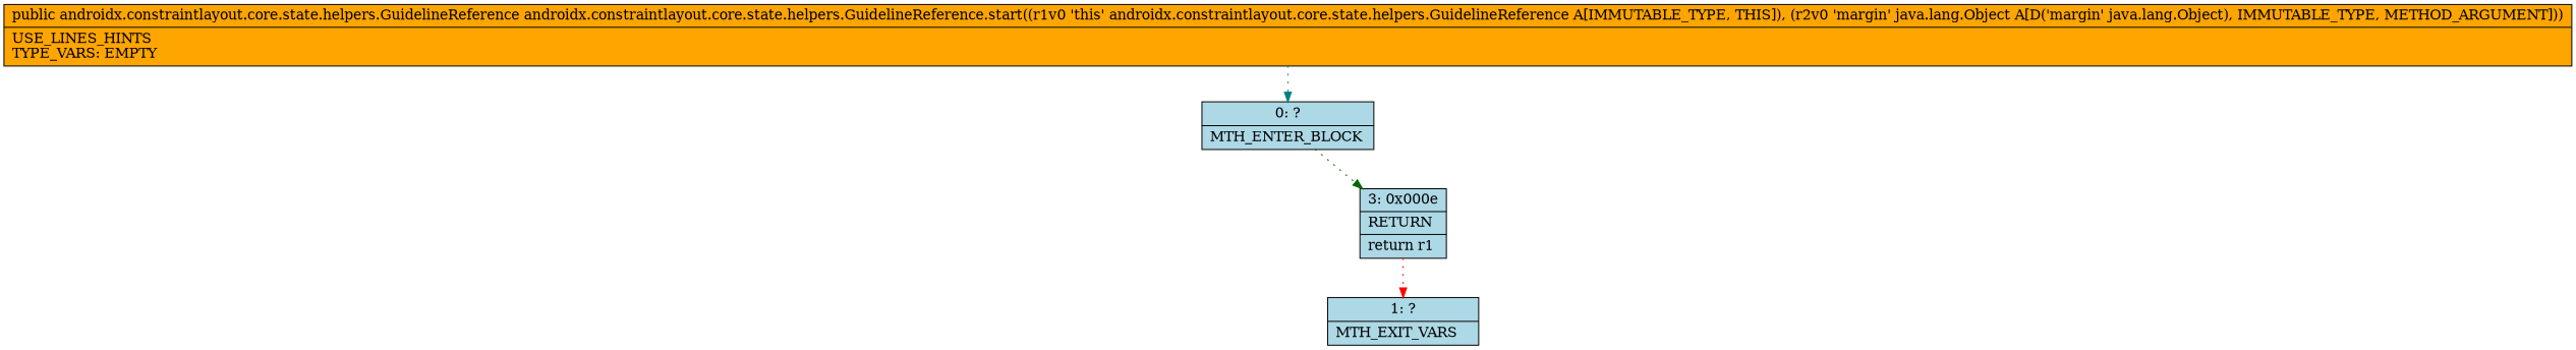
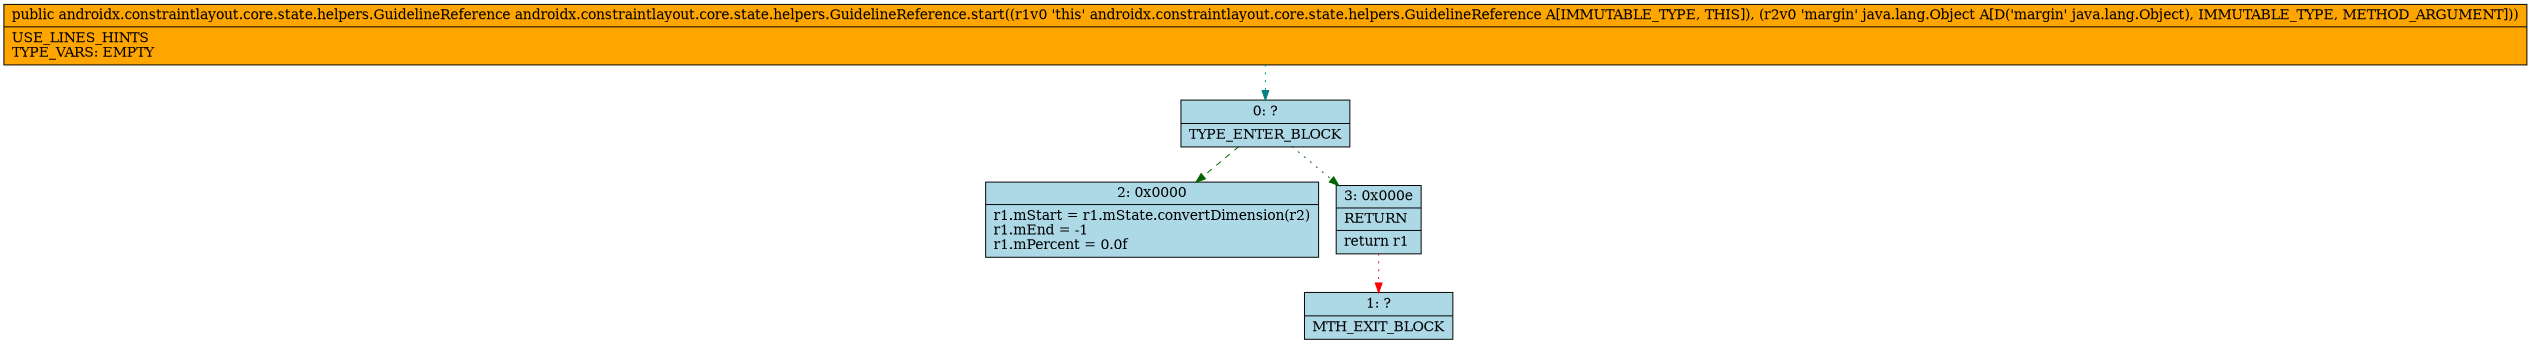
  digraph {
    node [fillcolor=lightblue shape=record style=filled]
    edge [color=darkgreen style=dotted]
-   n1 [label="{0\:\ ?|MTH_ENTER_BLOCK\l}"]
+   n1 [label="{0\:\ ?|TYPE_ENTER_BLOCK\l}"]
+   n2 [label="{2\:\ 0x0000|r1.mStart = r1.mState.convertDimension(r2)\lr1.mEnd = \-1\lr1.mPercent = 0.0f\l}"]
    n3 [label="{3\:\ 0x000e|RETURN\l|return r1\l}"]
-   n4 [label="{1\:\ ?|MTH_EXIT_VARS\l}"]
+   n4 [label="{1\:\ ?|MTH_EXIT_BLOCK\l}"]
    n5 [fillcolor=orange label="{public androidx.constraintlayout.core.state.helpers.GuidelineReference androidx.constraintlayout.core.state.helpers.GuidelineReference.start((r1v0 'this' androidx.constraintlayout.core.state.helpers.GuidelineReference A[IMMUTABLE_TYPE, THIS]), (r2v0 'margin' java.lang.Object A[D('margin' java.lang.Object), IMMUTABLE_TYPE, METHOD_ARGUMENT]))  | USE_LINES_HINTS\lTYPE_VARS: EMPTY\l}"]
+   n1 -> n2 [style=dashed]
    n1 -> n3
    n3 -> n4 [color=red]
    n5 -> n1 [color=teal]
  }
